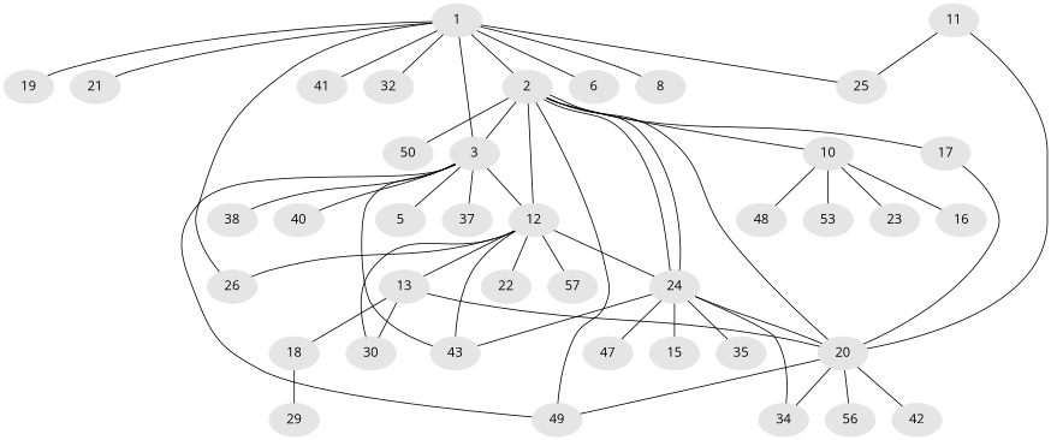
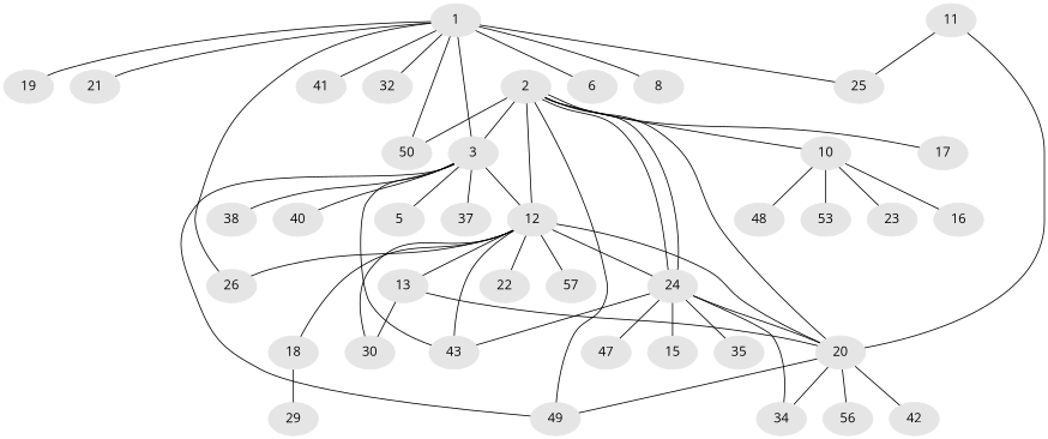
  graph {
    fontname="Open Sans"
    node [color=gray90 fontname="Open Sans" style=filled]
    edge [fontname="Open Sans"]
    1 [super="+7"]
    2 [super="+44"]
    3 [super="+4"]
    6
    8 [super="+52"]
    19
    21 [super="+24"]
    25
    26 [super="+41"]
    n10 [label=41]
    n11 [label=32]
    10 [super="+32"]
    12 [super="+28"]
    n14 [label=24 super="+59"]
    17 [super="+55"]
    20 [super="+36"]
    49
    50
    5
    37 [super="+39"]
    38
    40
    43 [super="+45"]
    23
    16
    48
    53
    13 [super="+54"]
    18 [super="+58"]
    22
    30 [super="+46"]
    57
    15
    34
    35
    47
    56
    42
    11
    29
-   1 -- 2 [weight=2]
+   1 -- 50 [weight=2]
    1 -- 3 [weight=2]
    1 -- 6
    1 -- 8
    1 -- 19
    1 -- 21
    1 -- 25
    1 -- 26
    1 -- n10
    1 -- n11
    2 -- 3 [weight=2]
    2 -- 10
    2 -- 12
    2 -- n14
    2 -- n14
    2 -- 17
    2 -- 20
    2 -- 49
    2 -- 50
    3 -- 12
    3 -- 49
    3 -- 5
    3 -- 37
    3 -- 38
    3 -- 40
    3 -- 43
    10 -- 23
    10 -- 16
    10 -- 48
    10 -- 53
    12 -- 26
    12 -- n14
-   17 -- 20
+   12 -- 20
    12 -- 43
    12 -- 13
-   13 -- 18 [weight=2]
+   12 -- 18 [weight=2]
    12 -- 22
    12 -- 30
    12 -- 57
    n14 -- 20
    n14 -- 43
    n14 -- 15
    n14 -- 34
    n14 -- 35
    n14 -- 47
    20 -- 49
    20 -- 34
    20 -- 56
    20 -- 42
    13 -- 20
    13 -- 30
    18 -- 29
    11 -- 25
    11 -- 20
  }
